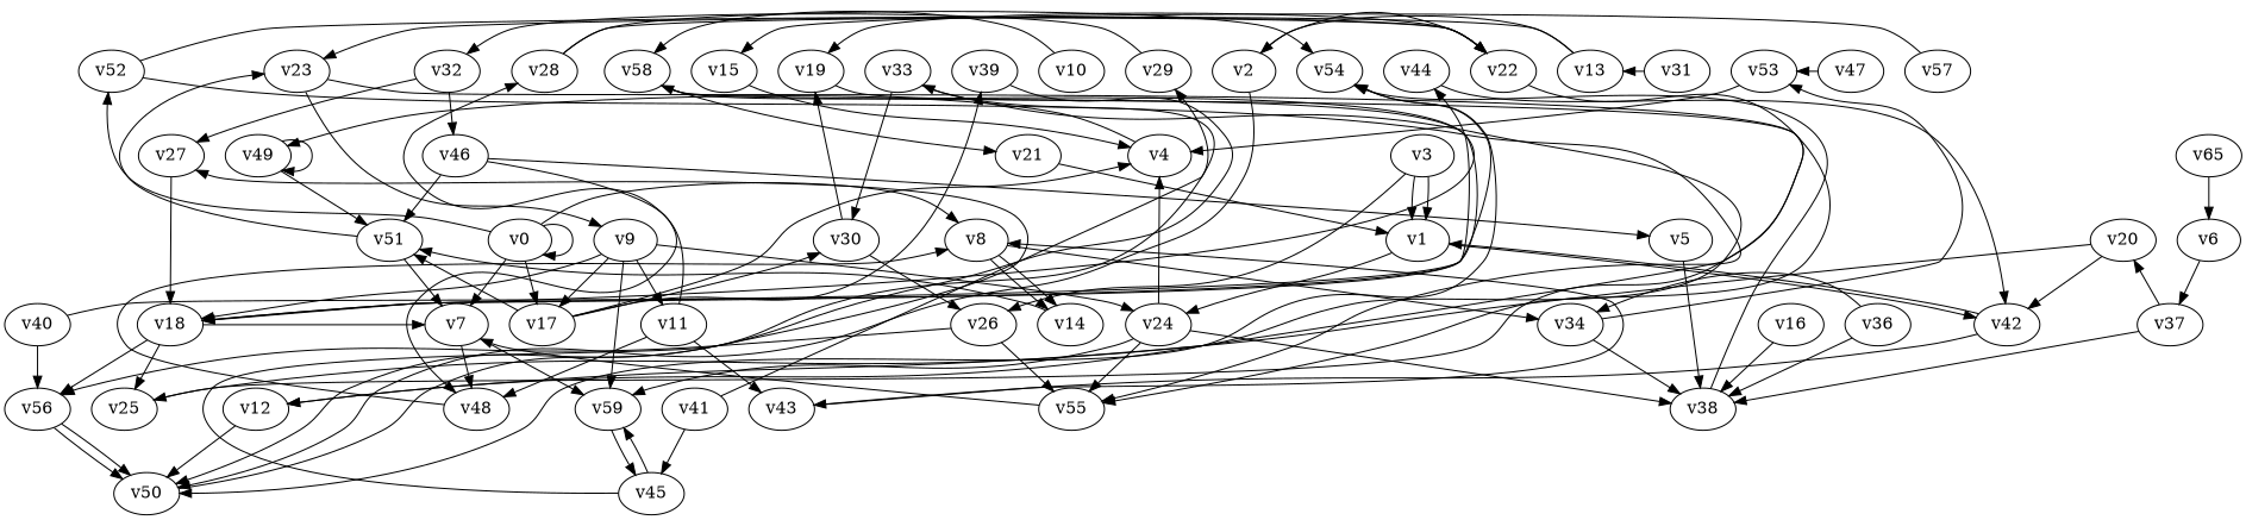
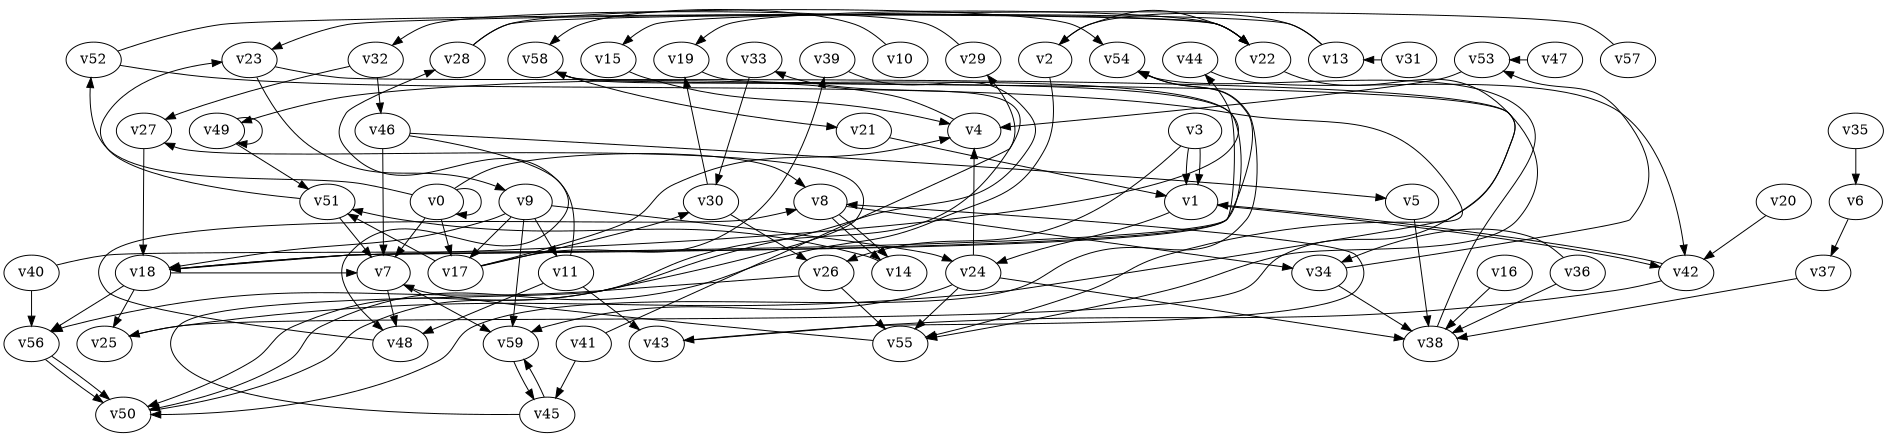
  digraph {
    node [player=0]
    v0
    v7
    v8 [player=1]
    v17 [player=1]
    v52
    v48
    v59
    v14
    v34 [player=1]
    v4
    v51 [player=1]
    v30 [player=1]
    v39 [player=1]
    v22 [player=1]
    v55 [player=1]
    v1 [player=1]
    v24
    v42
    v38 [player=1]
    v43
    v2
    v50 [player=1]
    v19
    v27 [player=1]
    v3
    v26
    v56 [player=1]
    v49
    v5
    v54
    v6 [player=1]
    v37
    v20
    v45 [player=1]
    v53
    v9
    v11
    v18 [player=1]
    v28 [player=1]
    v25
    v10 [player=1]
    v58 [player=1]
    v21 [player=1]
-   v12 [player=1]
    v13
    v23
    v15
    v16 [player=1]
    v32 [player=1]
    v29
    v46
    v31 [player=1]
    v33
-   v35 [player=1 label=v65]
+   v35 [player=1]
    v36
    v40 [player=1]
    v44
    v41 [player=1]
    v47 [player=1]
    v57 [player=1]
    v0 -> v0 [constraint="(time >= 7) && (time <= 21)"]
    v0 -> v7
    v0 -> v8 [constraint="time % 4 == 3"]
    v0 -> v17
    v0 -> v52 [constraint="time == 20"]
    v7 -> v48
    v7 -> v59
    v8 -> v14
    v8 -> v14
    v8 -> v34
    v17 -> v4 [constraint="(time >= 2) && (time <= 16)"]
    v17 -> v51 [constraint="time >= 8"]
    v17 -> v30 [constraint="time == 4"]
    v17 -> v39 [constraint="time % 4 == 3"]
    v52 -> v22 [constraint="time == 10"]
    v52 -> v55 [constraint="time == 19"]
    v48 -> v8 [constraint="time <= 7"]
    v59 -> v45
    v14 -> v51 [constraint="time % 2 == 0"]
    v34 -> v38
    v34 -> v53 [constraint="time <= 23"]
    v4 -> v49 [constraint="time >= 10"]
    v51 -> v7
    v51 -> v23 [constraint="time == 9"]
    v30 -> v19 [constraint="time % 3 == 0"]
    v30 -> v26
    v39 -> v50 [constraint="time == 6"]
    v22 -> v55 [constraint="time >= 3"]
    v22 -> v19 [constraint="time % 3 == 0"]
    v55 -> v7 [constraint="time % 5 == 0"]
    v1 -> v24
    v1 -> v42
    v24 -> v59
    v24 -> v4 [constraint="time == 8"]
    v24 -> v55
    v24 -> v38
    v42 -> v1 [constraint="time >= 13"]
    v42 -> v43 [constraint="time == 0"]
    v38 -> v54 [constraint="time >= 2"]
    v43 -> v8 [constraint="time == 14"]
    v2 -> v22 [constraint="time >= 10"]
    v2 -> v50 [constraint="time >= 8"]
    v50 -> v27 [constraint="time == 16"]
    v19 -> v18 [constraint="time % 6 == 5"]
    v27 -> v18
    v3 -> v1
    v3 -> v1 [constraint="time == 18"]
    v3 -> v26 [constraint="time % 5 == 1"]
    v26 -> v55
    v26 -> v56 [constraint="time % 2 == 0"]
    v56 -> v50 [constraint="time % 4 == 1"]
    v56 -> v50
    v49 -> v51
    v49 -> v49 [constraint="time <= 11"]
    v5 -> v38
    v54 -> v50 [constraint="(time % 4 == 1) || (time % 4 == 2)"]
    v6 -> v37
    v37 -> v38
-   v37 -> v20 [constraint="time >= 2"]
    v20 -> v42
-   v20 -> v12 [constraint="time == 14"]
    v45 -> v59 [constraint="time % 2 == 1"]
    v45 -> v29 [constraint="time % 6 == 5"]
    v53 -> v4
    v9 -> v17
    v9 -> v59
    v9 -> v24 [constraint="time == 20"]
    v9 -> v11
    v9 -> v18
    v11 -> v48 [constraint="time % 4 == 0"]
    v11 -> v43
    v11 -> v28 [constraint="time % 2 == 1"]
    v18 -> v7 [constraint="time % 4 == 3"]
    v18 -> v56
    v18 -> v54 [constraint="(time >= 2) && (time <= 18)"]
    v18 -> v25
    v28 -> v22 [constraint="time <= 17"]
    v28 -> v54 [constraint="time >= 5"]
    v25 -> v58 [constraint="time % 2 == 0"]
    v10 -> v58 [constraint="time % 5 == 1"]
    v58 -> v18 [constraint="time <= 7"]
    v58 -> v21
    v21 -> v1
-   v12 -> v50
    v13 -> v2 [constraint="time >= 9"]
    v13 -> v23 [constraint="time == 16"]
    v23 -> v9 [constraint="time % 5 == 3"]
    v23 -> v25 [constraint="time == 8"]
    v15 -> v4 [constraint="time <= 20"]
    v16 -> v38
    v32 -> v27
    v32 -> v46
    v29 -> v32 [constraint="time <= 15"]
    v46 -> v48 [constraint="time % 5 == 4"]
-   v46 -> v51
+   v46 -> v7
    v46 -> v5
    v31 -> v13 [constraint="time == 2"]
    v33 -> v30 [constraint="time % 2 == 1"]
-   v33 -> v12 [constraint="time == 19"]
    v35 -> v6
    v36 -> v34 [constraint="time == 2"]
    v36 -> v38
    v40 -> v56
    v40 -> v44 [constraint="time >= 7"]
    v44 -> v42 [constraint="time <= 10"]
    v41 -> v45
    v41 -> v33 [constraint="time % 2 == 1"]
    v47 -> v53 [constraint="time % 4 == 2"]
    v57 -> v15 [constraint="time % 2 == 1"]
  }
